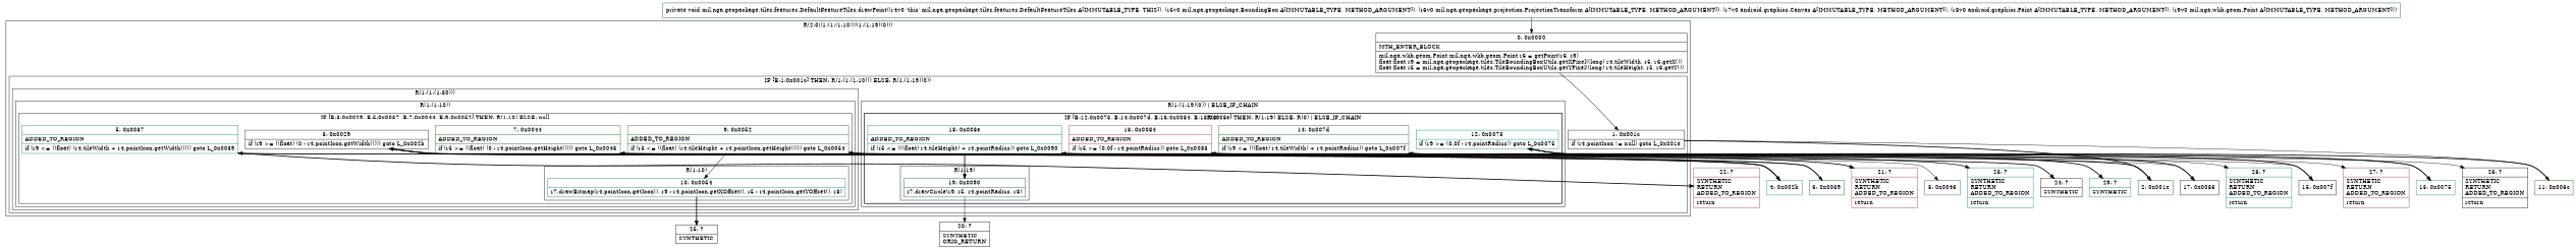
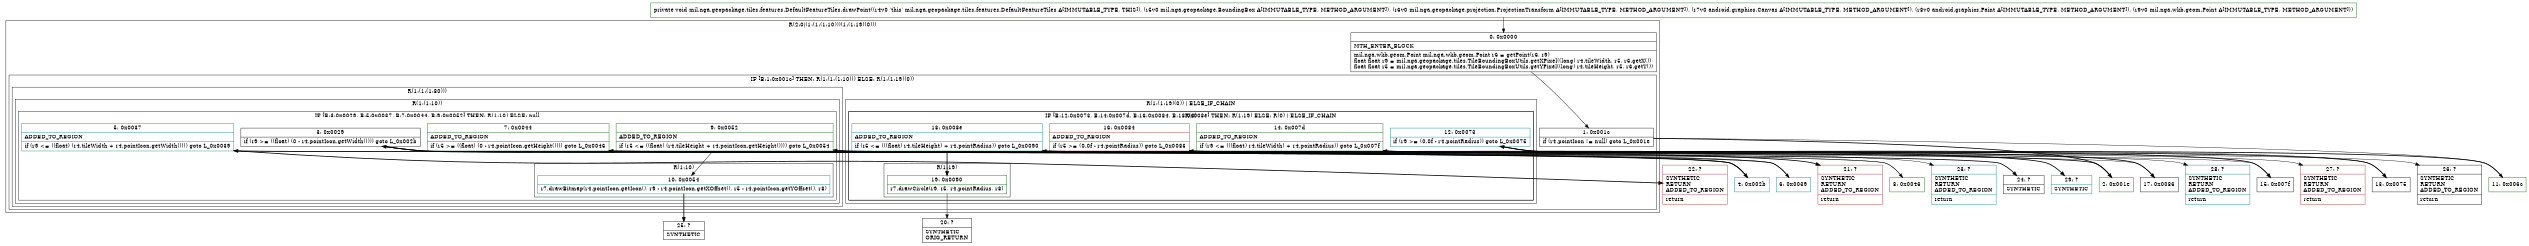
  digraph {
    node [color=black shape=record]
    edge [style=bold]
    n1 [color=teal label="{10\:\ 0x0054|r7.drawBitmap(r4.pointIcon.getIcon(), r9 \- r4.pointIcon.getXOffset(), r5 \- r4.pointIcon.getYOffset(), r8)\l}"]
    n2 [label="{3\:\ 0x0029|if (r9 \>= ((float) (0 \- r4.pointIcon.getWidth()))) goto L_0x002b\l}"]
    n3 [color=teal label="{5\:\ 0x0037|ADDED_TO_REGION\l|if (r9 \<= ((float) (r4.tileWidth + r4.pointIcon.getWidth()))) goto L_0x0039\l}"]
    n4 [color=darkgreen label="{7\:\ 0x0044|ADDED_TO_REGION\l|if (r5 \>= ((float) (0 \- r4.pointIcon.getHeight()))) goto L_0x0046\l}"]
    n5 [color=darkgreen label="{9\:\ 0x0052|ADDED_TO_REGION\l|if (r5 \<= ((float) (r4.tileHeight + r4.pointIcon.getHeight()))) goto L_0x0054\l}"]
    n6 [color=darkgreen label="{19\:\ 0x0090|r7.drawCircle(r9, r5, r4.pointRadius, r8)\l}"]
    n7 [color=teal label="{12\:\ 0x0073|if (r9 \>= (0.0f \- r4.pointRadius)) goto L_0x0075\l}"]
    n8 [color=darkgreen label="{14\:\ 0x007d|ADDED_TO_REGION\l|if (r9 \<= (((float) r4.tileWidth) + r4.pointRadius)) goto L_0x007f\l}"]
    n9 [color=brown label="{16\:\ 0x0084|ADDED_TO_REGION\l|if (r5 \>= (0.0f \- r4.pointRadius)) goto L_0x0086\l}"]
    n10 [color=teal label="{18\:\ 0x008e|ADDED_TO_REGION\l|if (r5 \<= (((float) r4.tileHeight) + r4.pointRadius)) goto L_0x0090\l}"]
    n11 [label="{1\:\ 0x001c|if (r4.pointIcon != null) goto L_0x001e\l}"]
    n12 [label="{0\:\ 0x0000|MTH_ENTER_BLOCK\l|mil.nga.wkb.geom.Point mil.nga.wkb.geom.Point r6 = getPoint(r6, r9)\lfloat float r9 = mil.nga.geopackage.tiles.TileBoundingBoxUtils.getXPixel((long) r4.tileWidth, r5, r6.getX())\lfloat float r5 = mil.nga.geopackage.tiles.TileBoundingBoxUtils.getYPixel((long) r4.tileHeight, r5, r6.getY())\l}"]
    n13 [label="{25\:\ ?|SYNTHETIC\l}"]
    n14 [color=teal label="{4\:\ 0x002b}"]
    n15 [color=brown label="{21\:\ ?|SYNTHETIC\lRETURN\lADDED_TO_REGION\l|return\l}"]
-   n16 [color=darkgreen label="{6\:\ 0x0039}"]
+   n16 [color=teal label="{6\:\ 0x0039}"]
    n17 [color=brown label="{22\:\ ?|SYNTHETIC\lRETURN\lADDED_TO_REGION\l|return\l}"]
    n18 [color=darkgreen label="{8\:\ 0x0046}"]
    n19 [color=teal label="{23\:\ ?|SYNTHETIC\lRETURN\lADDED_TO_REGION\l|return\l}"]
    n20 [label="{24\:\ ?|SYNTHETIC\l}"]
    n21 [label="{20\:\ ?|SYNTHETIC\lORIG_RETURN\l}"]
-   n22 [color=teal label="{13\:\ 0x0075}"]
+   n22 [label="{13\:\ 0x0075}"]
    n23 [label="{26\:\ ?|SYNTHETIC\lRETURN\lADDED_TO_REGION\l|return\l}"]
    n24 [label="{15\:\ 0x007f}"]
    n25 [color=brown label="{27\:\ ?|SYNTHETIC\lRETURN\lADDED_TO_REGION\l|return\l}"]
    n26 [label="{17\:\ 0x0086}"]
    n27 [color=teal label="{28\:\ ?|SYNTHETIC\lRETURN\lADDED_TO_REGION\l|return\l}"]
    n28 [color=teal label="{29\:\ ?|SYNTHETIC\l}"]
    n29 [color=darkgreen label="{2\:\ 0x001e}"]
    n30 [color=darkgreen label="{11\:\ 0x006c}"]
    n31 [color=darkgreen label="{private void mil.nga.geopackage.tiles.features.DefaultFeatureTiles.drawPoint((r4v0 'this' mil.nga.geopackage.tiles.features.DefaultFeatureTiles A[IMMUTABLE_TYPE, THIS]), (r5v0 mil.nga.geopackage.BoundingBox A[IMMUTABLE_TYPE, METHOD_ARGUMENT]), (r6v0 mil.nga.geopackage.projection.ProjectionTransform A[IMMUTABLE_TYPE, METHOD_ARGUMENT]), (r7v0 android.graphics.Canvas A[IMMUTABLE_TYPE, METHOD_ARGUMENT]), (r8v0 android.graphics.Paint A[IMMUTABLE_TYPE, METHOD_ARGUMENT]), (r9v0 mil.nga.wkb.geom.Point A[IMMUTABLE_TYPE, METHOD_ARGUMENT])) }"]
    subgraph cluster_1 {
      label="R(2:0|(1:(1:(1:10)))(1:(1:19)(0)))"
      n12
      subgraph cluster_2 {
        label="IF [B:1:0x001c] THEN: R(1:(1:(1:10))) ELSE: R(1:(1:19)(0))"
        n11
        subgraph cluster_3 {
          label="R(1:(1:(1:80)))"
          subgraph cluster_4 {
            label="R(1:(1:10))"
            subgraph cluster_5 {
              label="IF [B:3:0x0029, B:5:0x0037, B:7:0x0044, B:9:0x0052] THEN: R(1:10) ELSE: null"
              n2
              n3
              n4
              n5
              subgraph cluster_6 {
                label="R(1:10)"
                n1
              }
            }
          }
        }
        subgraph cluster_7 {
          label="R(1:(1:19)(0)) | ELSE_IF_CHAIN\l"
          subgraph cluster_8 {
            label="IF [B:12:0x0073, B:14:0x007d, B:16:0x0084, B:18:0x008e] THEN: R(1:19) ELSE: R(0) | ELSE_IF_CHAIN\l"
            n7
            n8
            n9
            n10
            subgraph cluster_9 {
              label="R(1:19)"
              n6
            }
            subgraph cluster_10 {
              label="R(0)"
            }
          }
        }
      }
    }
    n1 -> n13
    n2 -> n14
    n2 -> n15
    n3 -> n16 [style=solid]
    n3 -> n17
    n4 -> n18 [style=solid]
    n4 -> n19 [style=solid]
    n5 -> n1 [style=solid]
    n5 -> n20
    n6 -> n21 [style=solid]
    n7 -> n22
    n7 -> n23 [style=solid]
    n8 -> n24
    n8 -> n25 [style=solid]
    n9 -> n26
    n9 -> n27 [style=solid]
    n10 -> n6
    n10 -> n28
    n11 -> n29
    n11 -> n30 [style=solid]
    n12 -> n11 [style=solid]
    n14 -> n3
    n16 -> n4
-   n19 -> n5 [style=solid]
+   n18 -> n5 [style=solid]
    n22 -> n8 [style=solid]
    n24 -> n9 [style=solid]
    n26 -> n10 [style=solid]
    n29 -> n2
    n30 -> n7
    n31 -> n12 [style=solid]
  }
